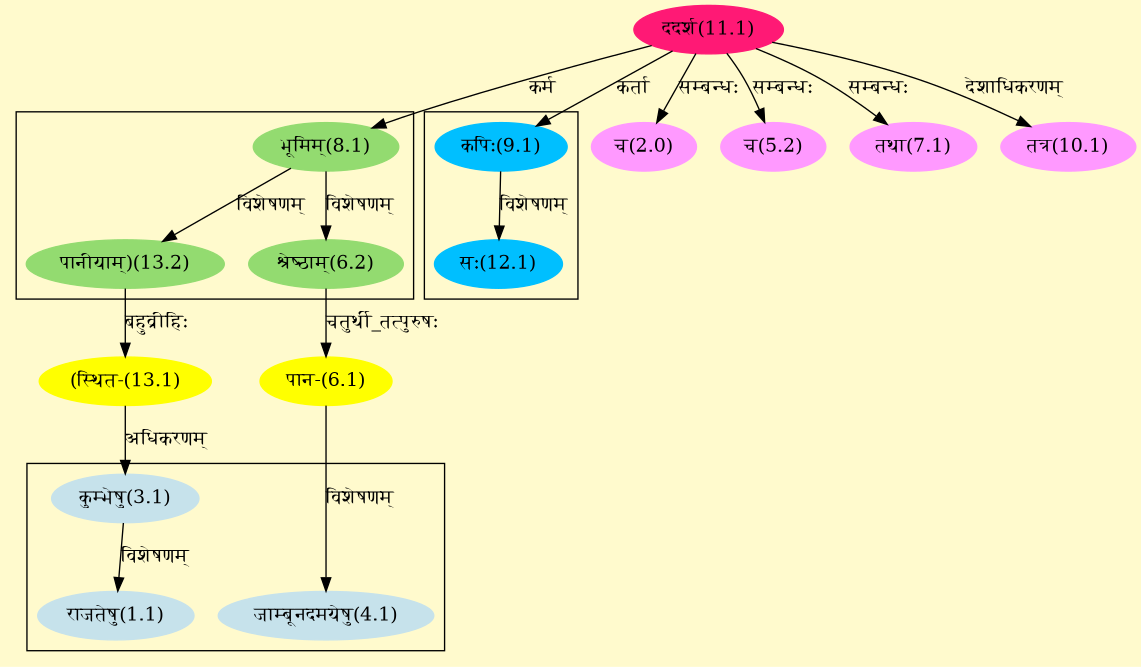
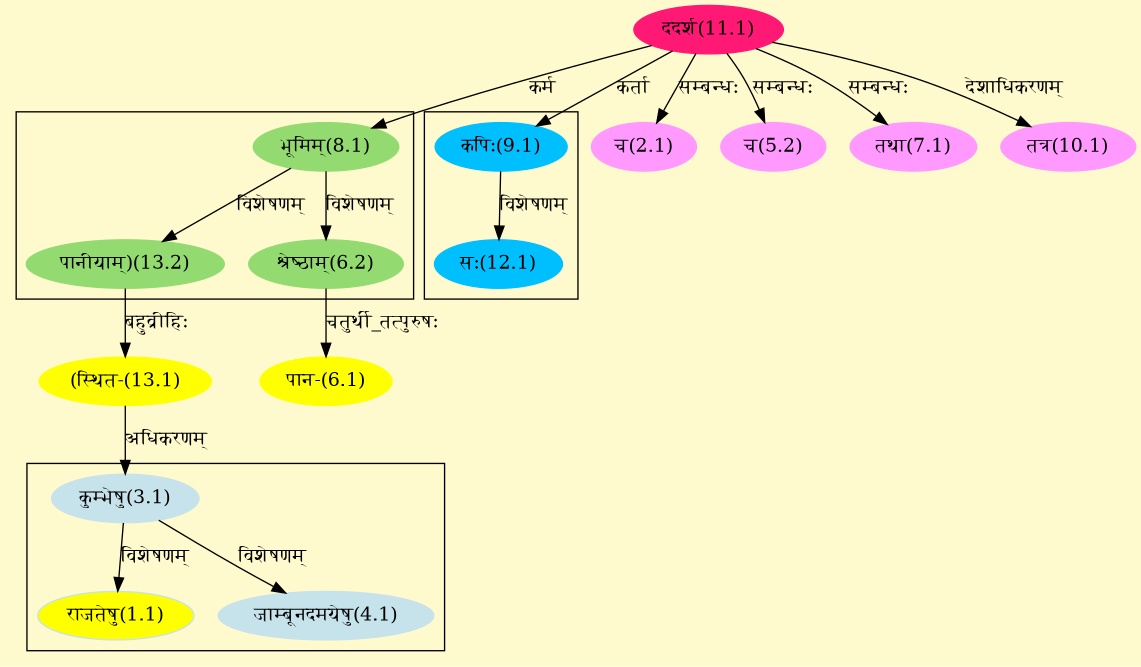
  digraph {
    bgcolor=lemonchiffon1
    compound=true
    rankdir=BT
    node [color="#FF99FF" style=filled]
    edge [dir=back]
-   n1 [color="#C6E2EB" label="राजतेषु(1.1)"]
+   n1 [color="#C6E2EB" label="राजतेषु(1.1)" fillcolor="#FFFF00"]
    n2 [color="#C6E2EB" label="कुम्भेषु(3.1)"]
    n3 [color="#C6E2EB" label="जाम्बूनदमयेषु(4.1)"]
    n4 [color="#93DB70" label="श्रेष्ठाम्(6.2)"]
    n5 [color="#93DB70" label="भूमिम्(8.1)"]
    n6 [color="#93DB70" label="पानीयाम्)(13.2)"]
    n7 [color="#00BFFF" label="सः(12.1)"]
    n8 [color="#00BFFF" label="कपिः(9.1)"]
    n9 [color="#FFFF00" label="(स्थित-(13.1)"]
    n10 [color="#FF1975" label="ददर्श(11.1)"]
-   n11 [label="च(2.0)"]
+   n11 [label="च(2.1)"]
    n12 [label="च(5.2)"]
    n13 [color="#FFFF00" label="पान-(6.1)"]
    n14 [label="तथा(7.1)"]
    n15 [label="तत्र(10.1)"]
    subgraph cluster_1 {
      n1
      n2
      n3
    }
    subgraph cluster_2 {
      n4
      n5
      n6
    }
    subgraph cluster_3 {
      n7
      n8
    }
    n1 -> n2 [label="विशेषणम्"]
    n2 -> n9 [label="अधिकरणम्"]
-   n3 -> n13 [label="विशेषणम्"]
+   n3 -> n2 [label="विशेषणम्"]
    n4 -> n5 [label="विशेषणम्"]
    n5 -> n10 [label="कर्म"]
    n6 -> n5 [label="विशेषणम्"]
    n7 -> n8 [label="विशेषणम्"]
    n8 -> n10 [label="कर्ता"]
    n9 -> n6 [label="बहुव्रीहिः"]
    n11 -> n10 [label="सम्बन्धः"]
    n12 -> n10 [label="सम्बन्धः"]
    n13 -> n4 [label="चतुर्थी_तत्पुरुषः"]
    n14 -> n10 [label="सम्बन्धः"]
    n15 -> n10 [label="देशाधिकरणम्"]
  }
